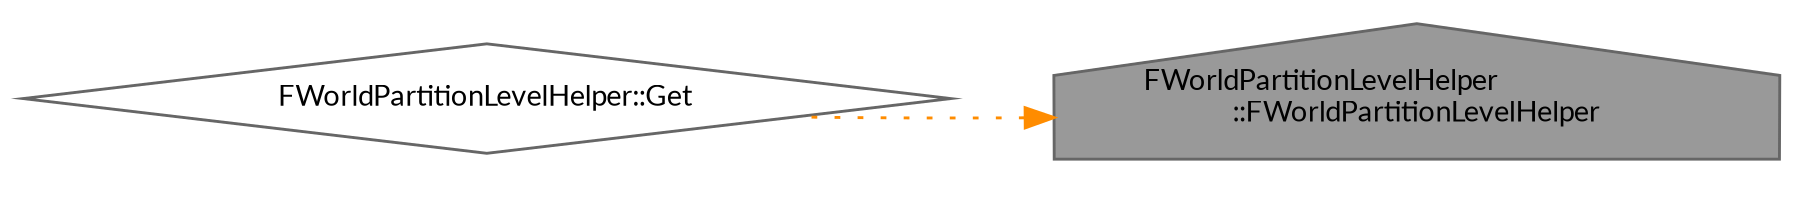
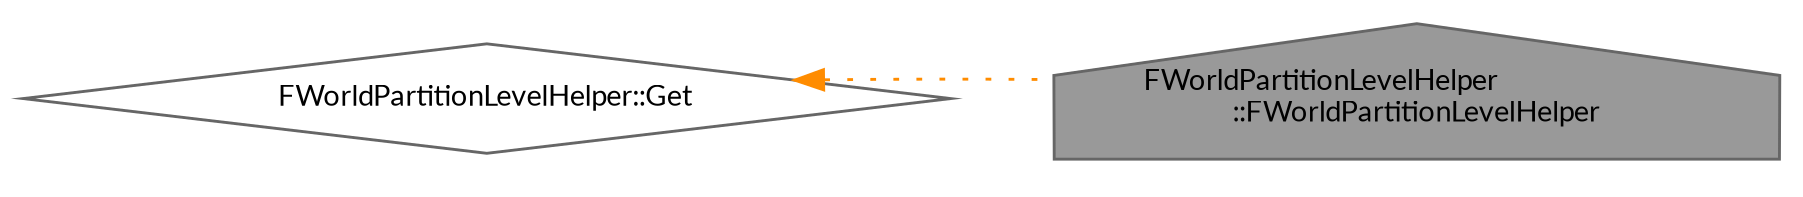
  digraph {
    rankdir=RL
    fontname=Lato
    node [fontname=Lato fontsize=10 style=filled]
    n1 [color=gray40 fillcolor=grey60 fontcolor=black height=0.2 label="FWorldPartitionLevelHelper\l::FWorldPartitionLevelHelper" shape=house width=0.4]
    n2 [color=grey40 fillcolor=white height=0.2 label="FWorldPartitionLevelHelper::Get" shape=diamond width=0.4]
-   n1 -> n2 [color=darkorange dir=back fontname=Lato fontsize=10 labelfontname=Helvetica labelfontsize=10 style=dotted]
+   n2 -> n1 [color=darkorange dir=back fontname=Lato fontsize=10 labelfontname=Helvetica labelfontsize=10 style=dotted]
  }
